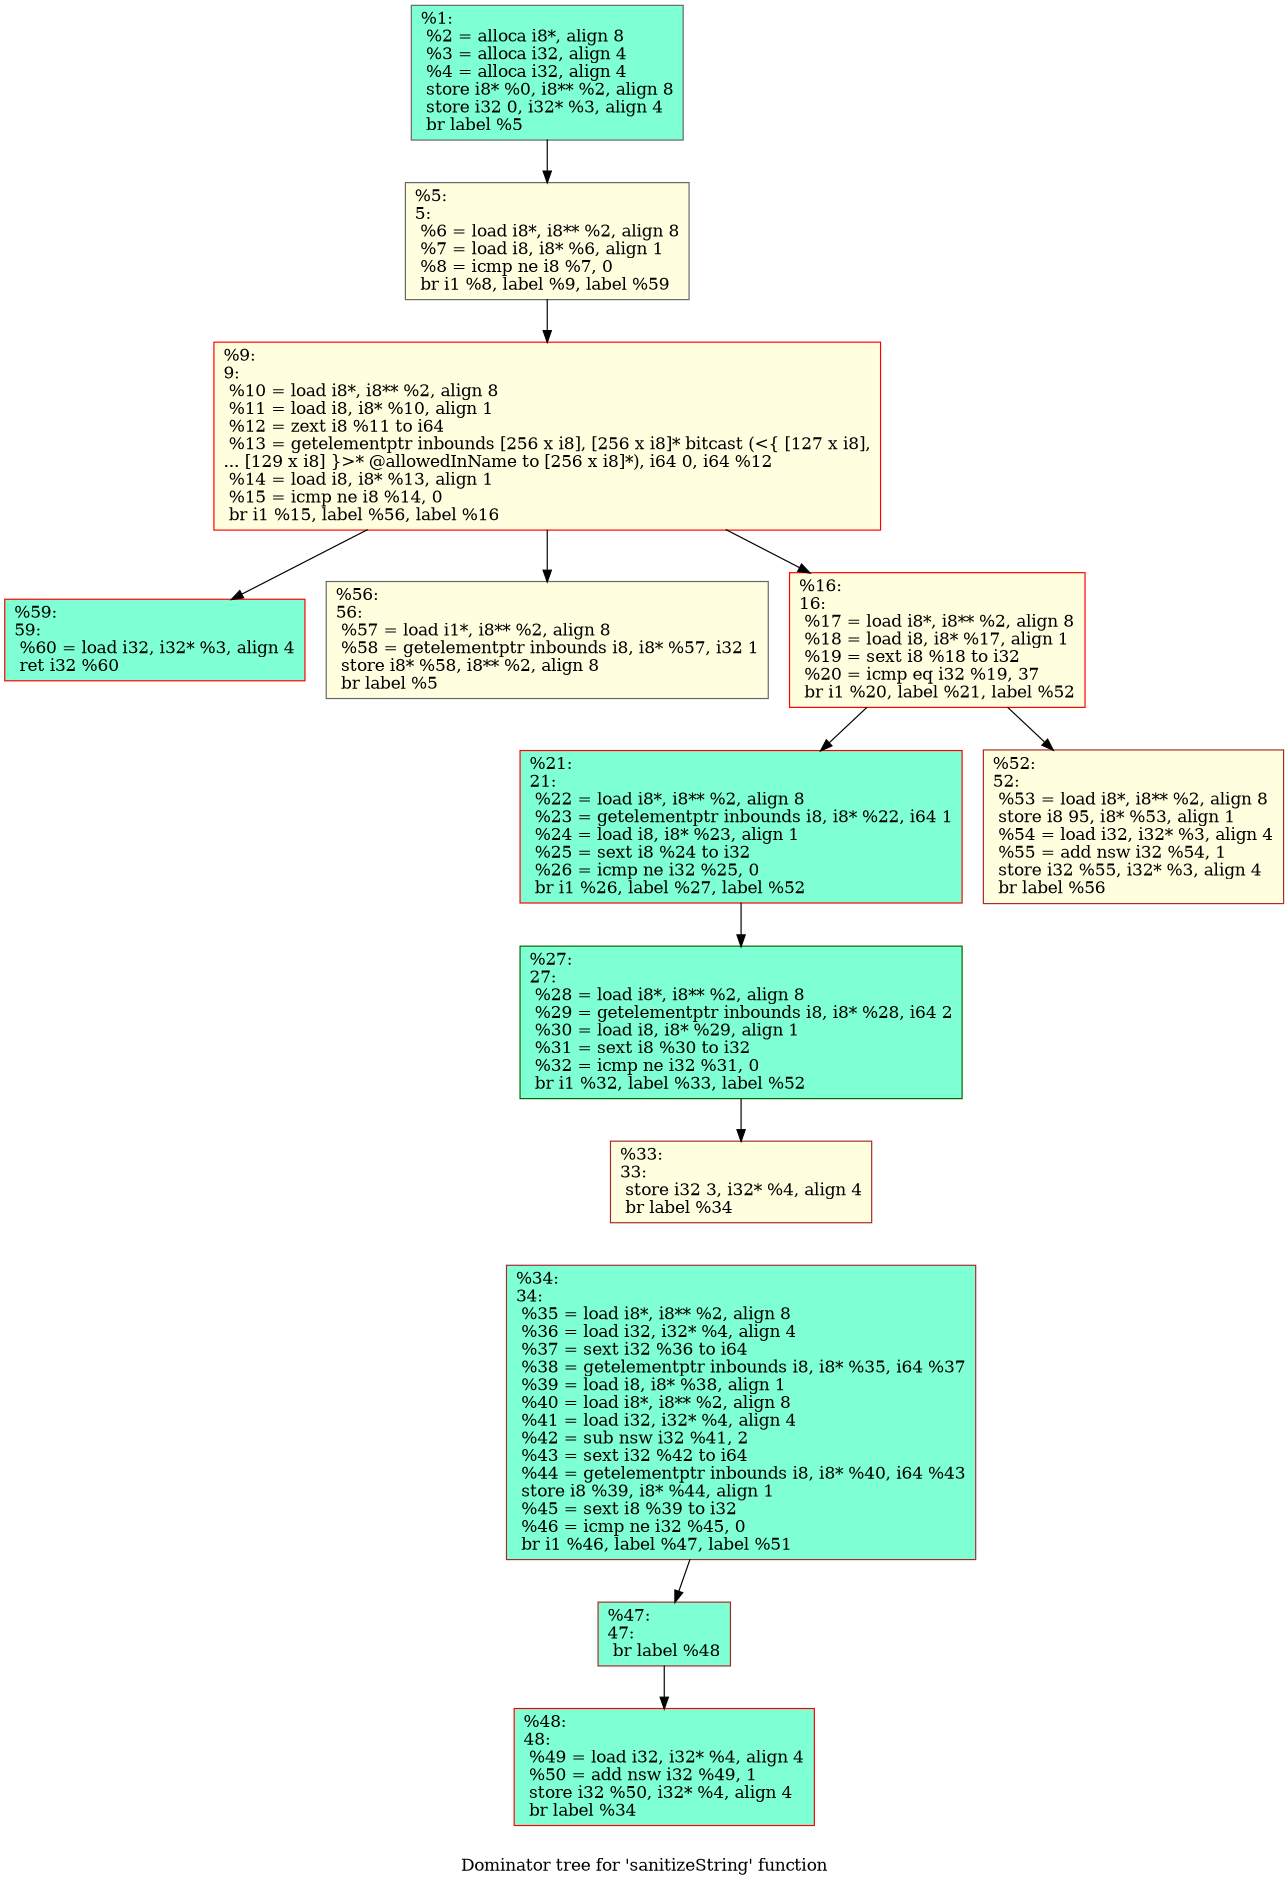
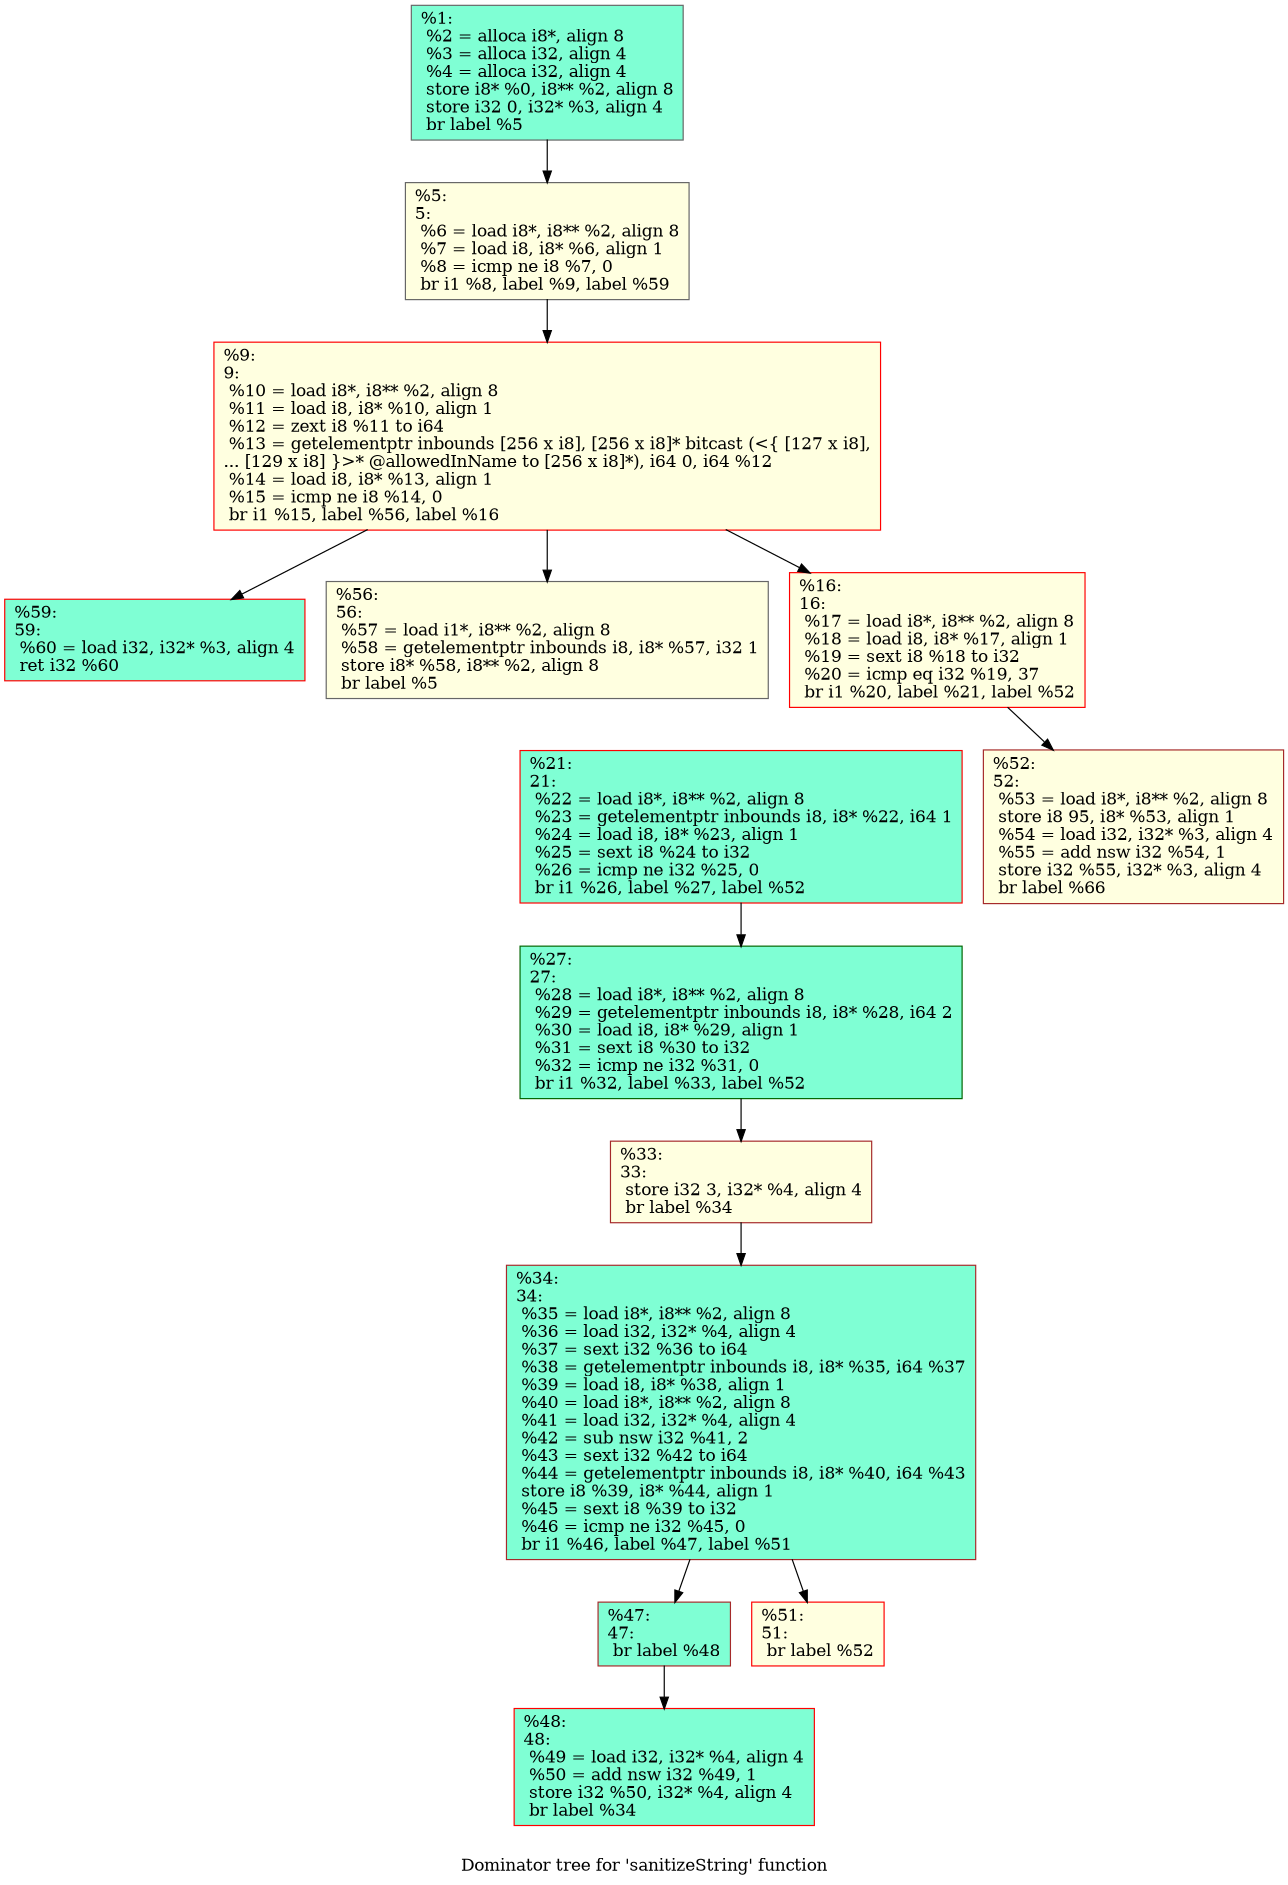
  digraph {
    label="Dominator tree for 'sanitizeString' function"
    node [color=red fillcolor=aquamarine shape=record style=filled]
    n1 [color=gray40 label="{%1:\l  %2 = alloca i8*, align 8\l  %3 = alloca i32, align 4\l  %4 = alloca i32, align 4\l  store i8* %0, i8** %2, align 8\l  store i32 0, i32* %3, align 4\l  br label %5\l}"]
    n2 [color=gray40 fillcolor=lightyellow label="{%5:\l5:                                                \l  %6 = load i8*, i8** %2, align 8\l  %7 = load i8, i8* %6, align 1\l  %8 = icmp ne i8 %7, 0\l  br i1 %8, label %9, label %59\l}"]
    n3 [fillcolor=lightyellow label="{%9:\l9:                                                \l  %10 = load i8*, i8** %2, align 8\l  %11 = load i8, i8* %10, align 1\l  %12 = zext i8 %11 to i64\l  %13 = getelementptr inbounds [256 x i8], [256 x i8]* bitcast (\<\{ [127 x i8],\l... [129 x i8] \}\>* @allowedInName to [256 x i8]*), i64 0, i64 %12\l  %14 = load i8, i8* %13, align 1\l  %15 = icmp ne i8 %14, 0\l  br i1 %15, label %56, label %16\l}"]
    n4 [label="{%59:\l59:                                               \l  %60 = load i32, i32* %3, align 4\l  ret i32 %60\l}"]
    n5 [color=gray40 fillcolor=lightyellow label="{%56:\l56:                                               \l  %57 = load i1*, i8** %2, align 8\l  %58 = getelementptr inbounds i8, i8* %57, i32 1\l  store i8* %58, i8** %2, align 8\l  br label %5\l}"]
    n6 [fillcolor=lightyellow label="{%16:\l16:                                               \l  %17 = load i8*, i8** %2, align 8\l  %18 = load i8, i8* %17, align 1\l  %19 = sext i8 %18 to i32\l  %20 = icmp eq i32 %19, 37\l  br i1 %20, label %21, label %52\l}"]
    n7 [label="{%21:\l21:                                               \l  %22 = load i8*, i8** %2, align 8\l  %23 = getelementptr inbounds i8, i8* %22, i64 1\l  %24 = load i8, i8* %23, align 1\l  %25 = sext i8 %24 to i32\l  %26 = icmp ne i32 %25, 0\l  br i1 %26, label %27, label %52\l}"]
-   n8 [color=brown fillcolor=lightyellow label="{%52:\l52:                                               \l  %53 = load i8*, i8** %2, align 8\l  store i8 95, i8* %53, align 1\l  %54 = load i32, i32* %3, align 4\l  %55 = add nsw i32 %54, 1\l  store i32 %55, i32* %3, align 4\l  br label %56\l}"]
+   n8 [color=brown fillcolor=lightyellow label="{%52:\l52:                                               \l  %53 = load i8*, i8** %2, align 8\l  store i8 95, i8* %53, align 1\l  %54 = load i32, i32* %3, align 4\l  %55 = add nsw i32 %54, 1\l  store i32 %55, i32* %3, align 4\l  br label %66\l}"]
    n9 [color=darkgreen label="{%27:\l27:                                               \l  %28 = load i8*, i8** %2, align 8\l  %29 = getelementptr inbounds i8, i8* %28, i64 2\l  %30 = load i8, i8* %29, align 1\l  %31 = sext i8 %30 to i32\l  %32 = icmp ne i32 %31, 0\l  br i1 %32, label %33, label %52\l}"]
    n10 [color=brown fillcolor=lightyellow label="{%33:\l33:                                               \l  store i32 3, i32* %4, align 4\l  br label %34\l}"]
    n11 [color=brown label="{%34:\l34:                                               \l  %35 = load i8*, i8** %2, align 8\l  %36 = load i32, i32* %4, align 4\l  %37 = sext i32 %36 to i64\l  %38 = getelementptr inbounds i8, i8* %35, i64 %37\l  %39 = load i8, i8* %38, align 1\l  %40 = load i8*, i8** %2, align 8\l  %41 = load i32, i32* %4, align 4\l  %42 = sub nsw i32 %41, 2\l  %43 = sext i32 %42 to i64\l  %44 = getelementptr inbounds i8, i8* %40, i64 %43\l  store i8 %39, i8* %44, align 1\l  %45 = sext i8 %39 to i32\l  %46 = icmp ne i32 %45, 0\l  br i1 %46, label %47, label %51\l}"]
    n12 [color=brown label="{%47:\l47:                                               \l  br label %48\l}"]
+   n13 [fillcolor=lightyellow label="{%51:\l51:                                               \l  br label %52\l}"]
    n14 [label="{%48:\l48:                                               \l  %49 = load i32, i32* %4, align 4\l  %50 = add nsw i32 %49, 1\l  store i32 %50, i32* %4, align 4\l  br label %34\l}"]
    n1 -> n2
    n2 -> n3
    n3 -> n4
    n3 -> n5
    n3 -> n6
-   n6 -> n7
    n6 -> n8
    n7 -> n9
    n9 -> n10
+   n10 -> n11
    n11 -> n12
+   n11 -> n13
    n12 -> n14
  }
